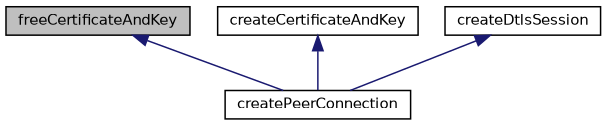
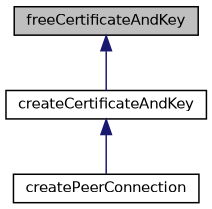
  digraph {
    rankdir=TB
    node [color=black fillcolor=white fontname=Helvetica fontsize=10 shape=record style=filled]
    edge [color=midnightblue dir=back fontname=Helvetica fontsize=10 labelfontname=Helvetica labelfontsize=10 style=solid]
    n1 [fillcolor=grey75 fontcolor=black height=0.2 label=freeCertificateAndKey width=0.4]
    n2 [height=0.2 label=createCertificateAndKey width=0.4]
    n3 [height=0.2 label=createPeerConnection width=0.4]
-   n4 [height=0.2 label=createDtlsSession width=0.4]
-   n1 -> n3
+   n1 -> n2
    n2 -> n3
-   n4 -> n3
  }
